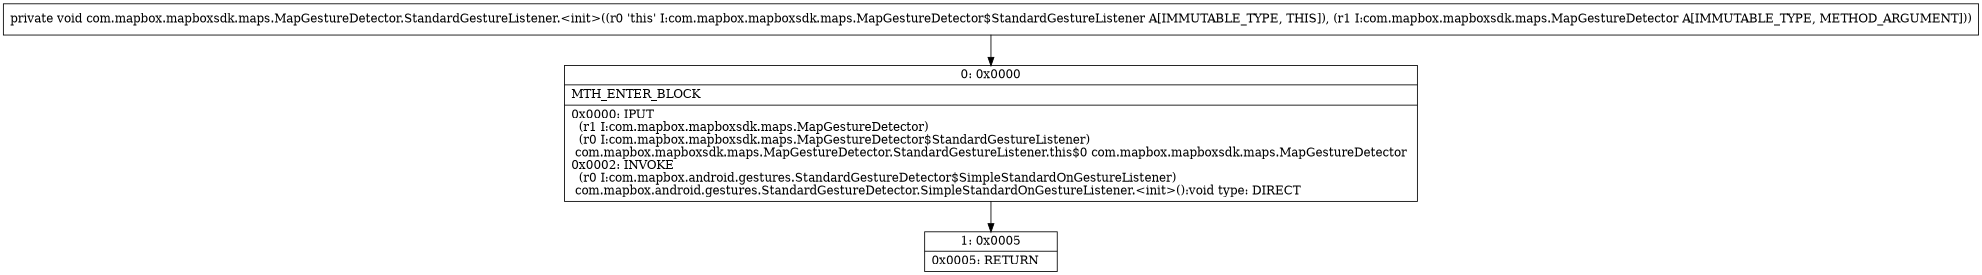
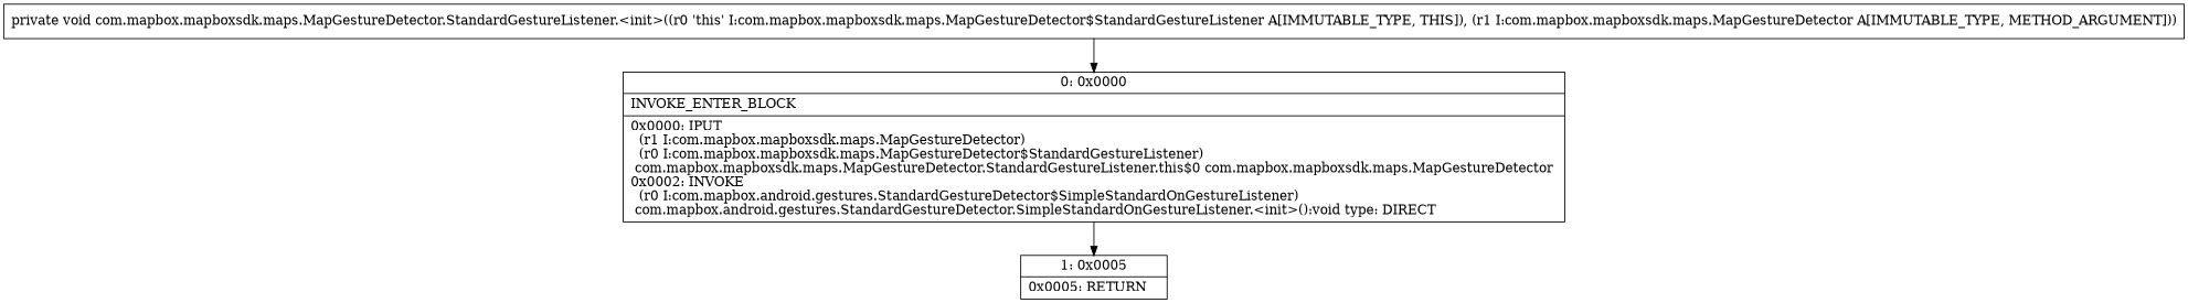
  digraph {
    node [shape=record]
-   n1 [label="{0\:\ 0x0000|MTH_ENTER_BLOCK\l|0x0000: IPUT  \l  (r1 I:com.mapbox.mapboxsdk.maps.MapGestureDetector)\l  (r0 I:com.mapbox.mapboxsdk.maps.MapGestureDetector$StandardGestureListener)\l com.mapbox.mapboxsdk.maps.MapGestureDetector.StandardGestureListener.this$0 com.mapbox.mapboxsdk.maps.MapGestureDetector \l0x0002: INVOKE  \l  (r0 I:com.mapbox.android.gestures.StandardGestureDetector$SimpleStandardOnGestureListener)\l com.mapbox.android.gestures.StandardGestureDetector.SimpleStandardOnGestureListener.\<init\>():void type: DIRECT \l}"]
+   n1 [label="{0\:\ 0x0000|INVOKE_ENTER_BLOCK\l|0x0000: IPUT  \l  (r1 I:com.mapbox.mapboxsdk.maps.MapGestureDetector)\l  (r0 I:com.mapbox.mapboxsdk.maps.MapGestureDetector$StandardGestureListener)\l com.mapbox.mapboxsdk.maps.MapGestureDetector.StandardGestureListener.this$0 com.mapbox.mapboxsdk.maps.MapGestureDetector \l0x0002: INVOKE  \l  (r0 I:com.mapbox.android.gestures.StandardGestureDetector$SimpleStandardOnGestureListener)\l com.mapbox.android.gestures.StandardGestureDetector.SimpleStandardOnGestureListener.\<init\>():void type: DIRECT \l}"]
    n2 [label="{1\:\ 0x0005|0x0005: RETURN   \l}"]
    n3 [label="{private void com.mapbox.mapboxsdk.maps.MapGestureDetector.StandardGestureListener.\<init\>((r0 'this' I:com.mapbox.mapboxsdk.maps.MapGestureDetector$StandardGestureListener A[IMMUTABLE_TYPE, THIS]), (r1 I:com.mapbox.mapboxsdk.maps.MapGestureDetector A[IMMUTABLE_TYPE, METHOD_ARGUMENT])) }"]
    n1 -> n2
    n3 -> n1
  }
